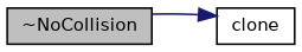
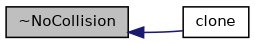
  digraph {
    rankdir=LR
    node [color=black fontname=Helvetica fontsize=10 shape=record]
    n1 [fillcolor=grey75 fontcolor=black height=0.2 label="~NoCollision" style=filled width=0.4]
    n2 [height=0.2 label=clone width=0.4]
-   n2 -> n1 [color=midnightblue dir=back fontname=Helvetica fontsize=10 labelfontname=Helvetica labelfontsize=10 style=solid]
+   n1 -> n2 [color=midnightblue dir=back fontname=Helvetica fontsize=10 labelfontname=Helvetica labelfontsize=10 style=solid]
  }
